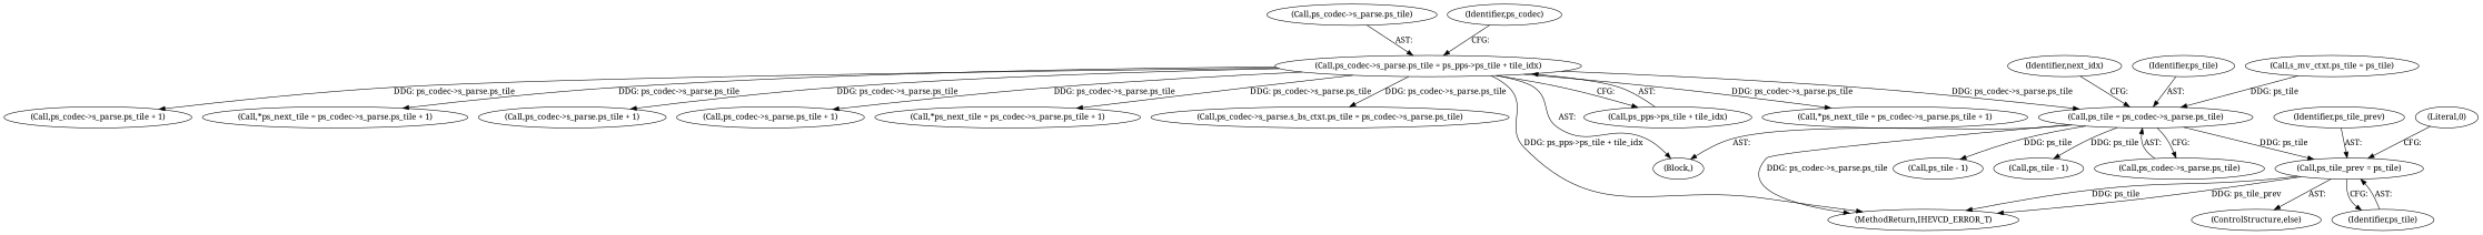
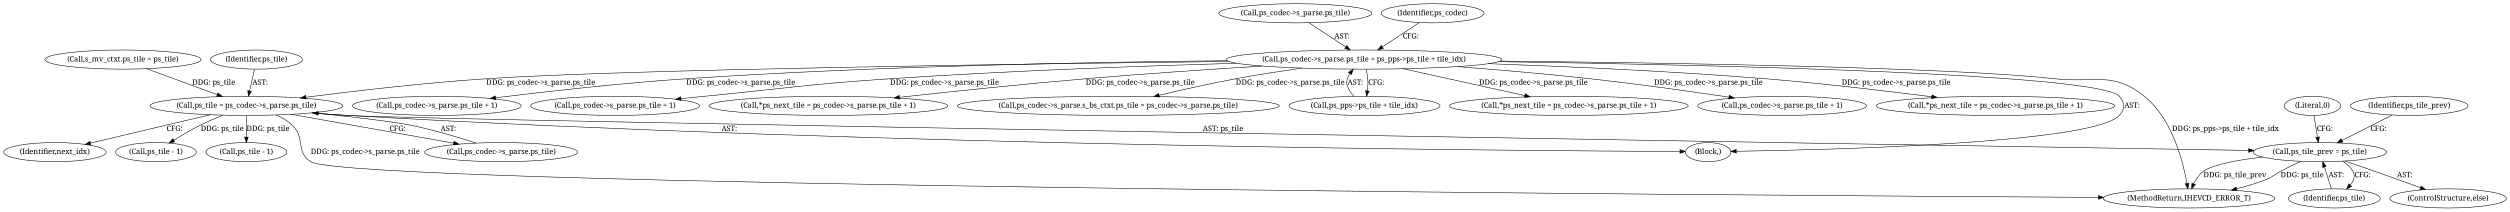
  digraph {
    fontname="Noto Serif"
    node [fontname="Noto Serif"]
    edge [fontname="Noto Serif"]
    n1 [label="(Call,ps_tile_prev = ps_tile)"]
    n2 [label="(Identifier,ps_tile)"]
    n3 [label="(MethodReturn,IHEVCD_ERROR_T)"]
    n4 [label="(ControlStructure,else)"]
    n5 [label="(Call,ps_tile = ps_codec->s_parse.ps_tile)"]
    n6 [label="(Call,ps_tile - 1)"]
    n7 [label="(Call,ps_codec->s_parse.ps_tile)"]
    n8 [label="(Call,ps_tile - 1)"]
    n9 [label="(Block,)"]
    n10 [label="(Call,s_mv_ctxt.ps_tile = ps_tile)"]
    n11 [label="(Call,ps_codec->s_parse.ps_tile = ps_pps->ps_tile + tile_idx)"]
    n12 [label="(Call,ps_codec->s_parse.ps_tile + 1)"]
    n13 [label="(Call,ps_codec->s_parse.ps_tile + 1)"]
    n14 [label="(Call,*ps_next_tile = ps_codec->s_parse.ps_tile + 1)"]
    n15 [label="(Call,ps_codec->s_parse.s_bs_ctxt.ps_tile = ps_codec->s_parse.ps_tile)"]
    n16 [label="(Call,ps_pps->ps_tile + tile_idx)"]
    n17 [label="(Call,*ps_next_tile = ps_codec->s_parse.ps_tile + 1)"]
    n18 [label="(Call,ps_codec->s_parse.ps_tile + 1)"]
    n19 [label="(Call,*ps_next_tile = ps_codec->s_parse.ps_tile + 1)"]
    n20 [label="(Literal,0)"]
    n21 [label="(Identifier,next_idx)"]
    n22 [label="(Call,ps_codec->s_parse.ps_tile)"]
    n23 [label="(Identifier,ps_tile)"]
    n24 [label="(Identifier,ps_tile_prev)"]
    n25 [label="(Identifier,ps_codec)"]
    n1 -> n2 [label="CFG: "]
    n1 -> n3 [label="DDG: ps_tile_prev"]
    n1 -> n3 [label="DDG: ps_tile"]
    n1 -> n4 [label="AST: "]
    n2 -> n1 [label="AST: "]
-   n5 -> n1 [label="DDG: ps_tile"]
+   n5 -> n1 [label="AST: ps_tile"]
    n5 -> n3 [label="DDG: ps_codec->s_parse.ps_tile"]
    n5 -> n6 [label="DDG: ps_tile"]
    n5 -> n7 [label="CFG: "]
    n5 -> n8 [label="DDG: ps_tile"]
    n5 -> n9 [label="AST: "]
    n7 -> n5 [label="AST: "]
    n10 -> n5 [label="DDG: ps_tile"]
    n11 -> n3 [label="DDG: ps_pps->ps_tile + tile_idx"]
    n11 -> n5 [label="DDG: ps_codec->s_parse.ps_tile"]
    n11 -> n9 [label="AST: "]
    n11 -> n12 [label="DDG: ps_codec->s_parse.ps_tile"]
    n11 -> n13 [label="DDG: ps_codec->s_parse.ps_tile"]
    n11 -> n14 [label="DDG: ps_codec->s_parse.ps_tile"]
    n11 -> n15 [label="DDG: ps_codec->s_parse.ps_tile"]
    n11 -> n16 [label="CFG: "]
    n11 -> n17 [label="DDG: ps_codec->s_parse.ps_tile"]
    n11 -> n18 [label="DDG: ps_codec->s_parse.ps_tile"]
    n11 -> n19 [label="DDG: ps_codec->s_parse.ps_tile"]
    n16 -> n11 [label="AST: "]
    n20 -> n1 [label="CFG: "]
-   n21 -> n5 [label="CFG: "]
+   n5 -> n21 [label="CFG: "]
    n22 -> n11 [label="AST: "]
    n23 -> n5 [label="AST: "]
-   n24 -> n1 [label="AST: "]
+   n24 -> n1 [label="CFG: "]
    n25 -> n11 [label="CFG: "]
  }
